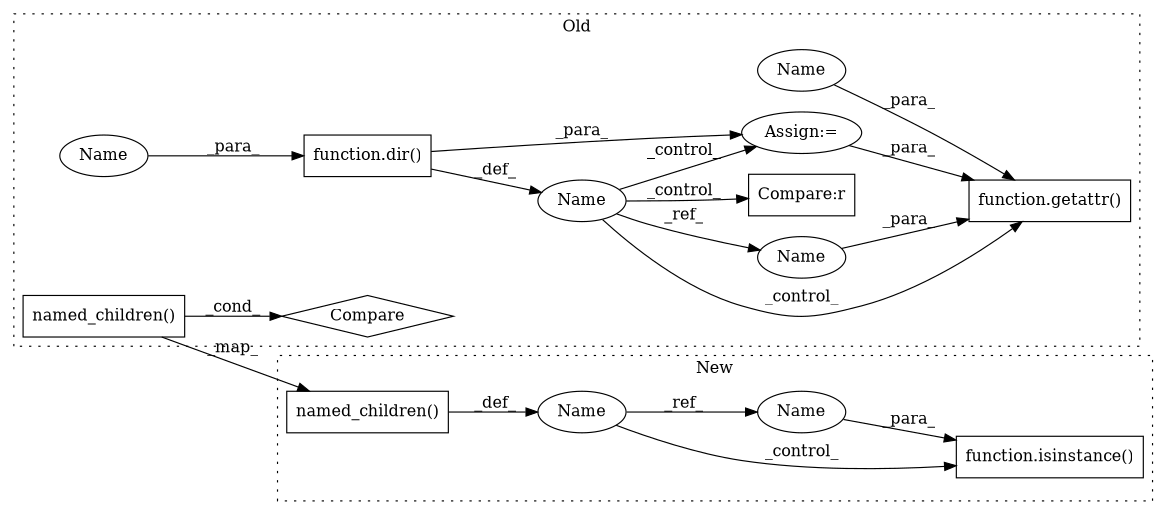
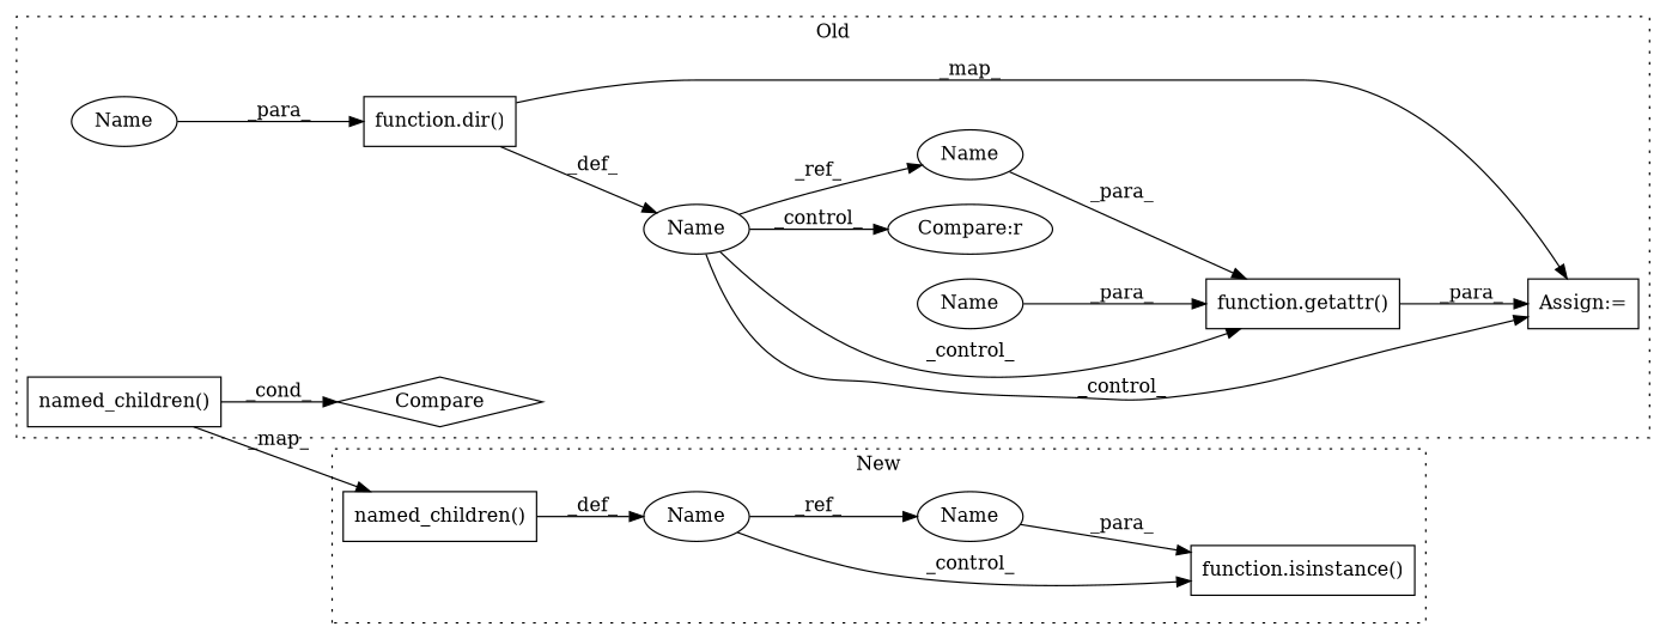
  digraph {
    rankdir=LR
    node [a=87 l=18 shape=box]
    n1 [a=75 l="4,1" label="function.dir()" s="11257,11262"]
    n2 [a=75 label="named_children()" s=11538]
-   n3 [a=40 l=32 label="Compare:r" s=11319]
+   n3 [a=40 l=32 label="Compare:r" s=11319 shape=ellipse]
    n4 [l=8 label=Name s=11245 shape=ellipse]
    n5 [a=75 l="8,1" label="function.getattr()" s="11287,11306"]
    n6 [a=107 l="4,10" label=Compare s="11525,11556" shape=diamond]
-   n7 [a=68 l=3 label="Assign:=" s=11284 shape=ellipse]
+   n7 [a=68 l=3 label="Assign:=" s=11284]
    n8 [l=8 label=Name s=11298 shape=ellipse]
    n9 [l=1 label=Name s=11295 shape=ellipse]
    n10 [l=1 label=Name s=11261 shape=ellipse]
    n11 [a=75 l="11,1" label="function.isinstance()" s="11487,11531"]
    n12 [a=75 label="named_children()" s=11456]
    n13 [l=11 label=Name s=11441 shape=ellipse]
    n14 [l=11 label=Name s=11498 shape=ellipse]
    subgraph cluster_1 {
      label=Old
      style=dotted
      n1
      n2
      n3
      n4
      n5
      n6
      n7
      n8
      n9
      n10
    }
    subgraph cluster_2 {
      label=New
      style=dotted
      n11
      n12
      n13
      n14
    }
    n1 -> n4 [label=_def_]
-   n1 -> n7 [label=_para_]
+   n1 -> n7 [label=_map_]
    n2 -> n6 [label=_cond_]
    n2 -> n12 [label=_map_]
    n4 -> n3 [label=_control_]
    n4 -> n5 [label=_control_]
    n4 -> n7 [label=_control_]
    n4 -> n8 [label=_ref_]
-   n7 -> n5 [label=_para_]
+   n5 -> n7 [label=_para_]
    n8 -> n5 [label=_para_]
    n9 -> n5 [label=_para_]
    n10 -> n1 [label=_para_]
    n12 -> n13 [label=_def_]
    n13 -> n11 [label=_control_]
    n13 -> n14 [label=_ref_]
    n14 -> n11 [label=_para_]
  }
